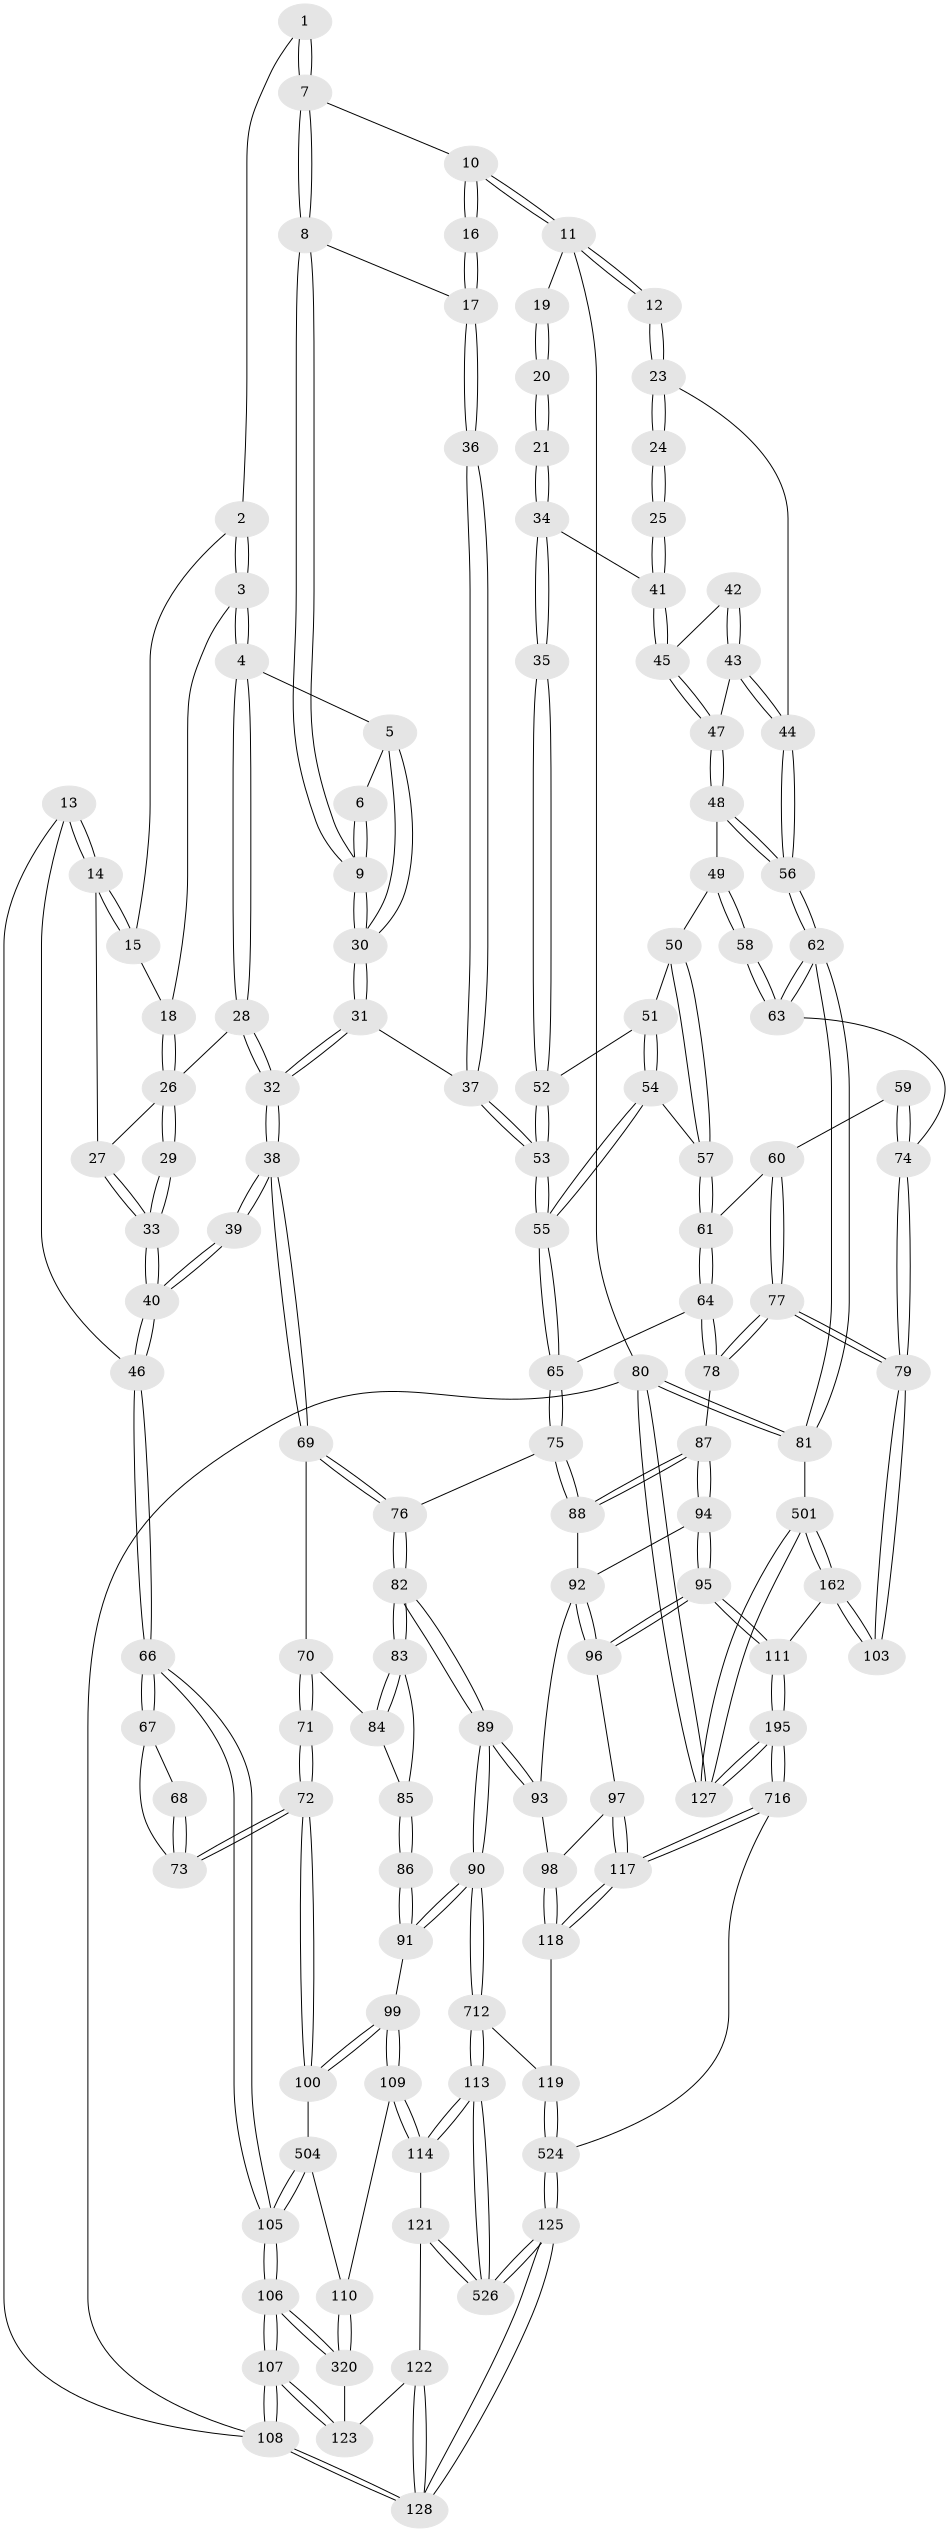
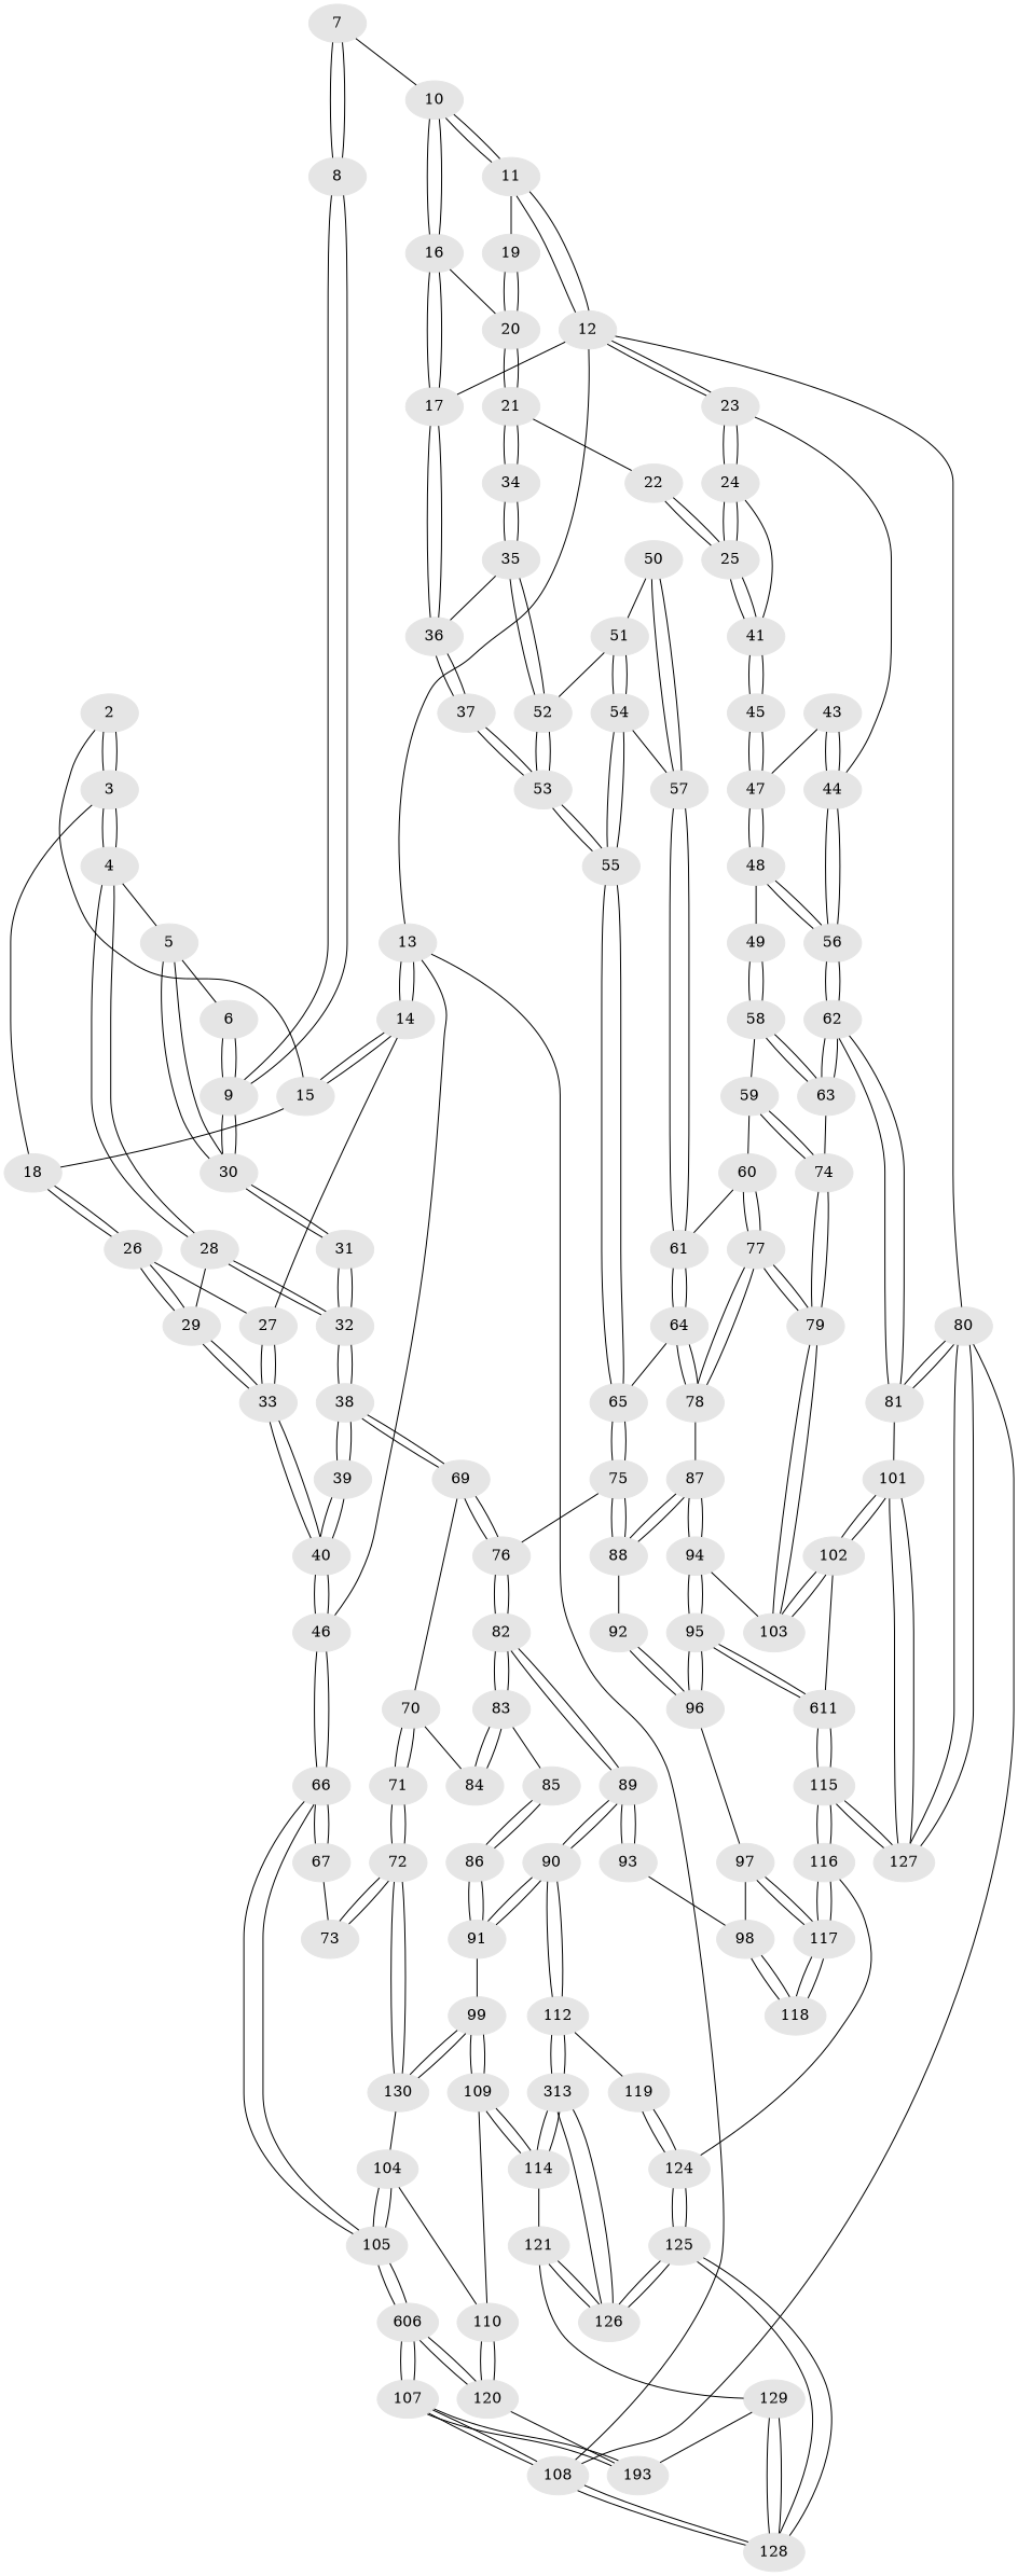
  graph {
    node [color=gray90 style=filled]
-   1
    2
    7
    3
    15
    8
    10
    4
    18
    5
    28
    26
    6
    30
    29
    32
    9
    31
    17
    11
    16
    36
    12
    19
    20
    13
    23
    80
    14
    46
    108
    24
    44
    81
    127
    27
    66
    128
    33
    21
    37
+   22
    34
    25
    41
    35
    56
    45
    40
    38
    53
    39
    69
    52
    55
    70
    76
    47
-   42
    43
    48
    62
    67
    105
    49
    50
    58
    51
    57
    59
    63
    54
    61
    65
    75
    64
    60
    74
    77
    79
    78
-   101 [label=501]
+   101
    87
    88
-   68
    73
-   106
+   106 [label=606]
    71
    84
    82
    72
    85
-   100
+   100 [label=130]
    86
    91
-   104 [label=504]
+   104
    103
    92
    83
    89
    94
-   102 [label=162]
+   102
    90
    93
    99
    95
    96
-   112 [label=712]
+   112
    98
-   113
+   113 [label=313]
    119
    109
    97
    118
-   111
-   115 [label=195]
+   111 [label=611]
+   115
    117
    110
    114
-   120 [label=320]
+   120
    107
-   123
+   123 [label=193]
    121
-   116 [label=716]
-   126 [label=526]
-   124 [label=524]
-   122
+   116
+   126
+   124
+   122 [label=129]
    125
-   1 -- 2
-   1 -- 7
-   1 -- 7
    2 -- 3
    2 -- 3
    2 -- 15
    7 -- 8
    7 -- 8
    7 -- 10
    3 -- 4
    3 -- 4
    3 -- 18
    15 -- 18
    8 -- 9
    8 -- 9
-   8 -- 17
+   12 -- 17
    10 -- 11
    10 -- 11
    10 -- 16
    10 -- 16
    4 -- 5
    4 -- 28
    4 -- 28
    18 -- 26
    18 -- 26
    5 -- 6
    5 -- 30
    5 -- 30
-   28 -- 26
+   28 -- 29
    28 -- 32
    28 -- 32
    26 -- 29
    26 -- 29
    26 -- 27
    6 -- 9
    6 -- 9
    30 -- 31
    30 -- 31
    29 -- 33
    29 -- 33
    32 -- 38
    32 -- 38
    9 -- 30
    9 -- 30
    31 -- 32
    31 -- 32
-   31 -- 37
    17 -- 36
    17 -- 36
    11 -- 12
    11 -- 12
    11 -- 19
    16 -- 17
    16 -- 17
+   16 -- 20
    36 -- 37
    36 -- 37
+   12 -- 13
    12 -- 23
    12 -- 23
-   11 -- 80
+   12 -- 80
    19 -- 20
    19 -- 20
    20 -- 21
    20 -- 21
    13 -- 14
    13 -- 14
    13 -- 46
    13 -- 108
    23 -- 24
    23 -- 24
    23 -- 44
    80 -- 108
    80 -- 81
    80 -- 81
    80 -- 127
    80 -- 127
    14 -- 15
    14 -- 15
    14 -- 27
    46 -- 66
    46 -- 66
    108 -- 128
    108 -- 128
    24 -- 25
    24 -- 25
    44 -- 56
    44 -- 56
    81 -- 101
    27 -- 33
    27 -- 33
    66 -- 67
    66 -- 67
    66 -- 105
    66 -- 105
    33 -- 40
    33 -- 40
+   21 -- 22
    21 -- 34
    21 -- 34
    37 -- 53
    37 -- 53
-   34 -- 41
+   22 -- 25
+   22 -- 25
+   24 -- 41
    34 -- 35
    34 -- 35
    25 -- 41
    25 -- 41
    41 -- 45
    41 -- 45
+   35 -- 36
    35 -- 52
    35 -- 52
    56 -- 62
    56 -- 62
    45 -- 47
    45 -- 47
    40 -- 46
    40 -- 46
    38 -- 39
    38 -- 39
    38 -- 69
    38 -- 69
    53 -- 55
    53 -- 55
    39 -- 40
    39 -- 40
    69 -- 70
    69 -- 76
    69 -- 76
    52 -- 53
    52 -- 53
    55 -- 65
    55 -- 65
    70 -- 71
    70 -- 71
    70 -- 84
    76 -- 82
    76 -- 82
    47 -- 48
    47 -- 48
-   42 -- 45
-   42 -- 43
-   42 -- 43
    43 -- 44
    43 -- 44
    43 -- 47
    48 -- 56
    48 -- 56
    48 -- 49
    62 -- 81
    62 -- 81
    62 -- 63
    62 -- 63
-   67 -- 68
    67 -- 73
    105 -- 106
    105 -- 106
-   49 -- 50
    49 -- 58
    49 -- 58
    50 -- 51
    50 -- 57
    50 -- 57
+   58 -- 59
    58 -- 63
    58 -- 63
    51 -- 52
    51 -- 54
    51 -- 54
    57 -- 61
    57 -- 61
    59 -- 60
    59 -- 74
    59 -- 74
    63 -- 74
    54 -- 55
    54 -- 55
    54 -- 57
    61 -- 64
    61 -- 64
    65 -- 75
    65 -- 75
    75 -- 76
    75 -- 88
    75 -- 88
    64 -- 65
    64 -- 78
    64 -- 78
    60 -- 61
    60 -- 77
    60 -- 77
    74 -- 79
    74 -- 79
    77 -- 79
    77 -- 79
    77 -- 78
    77 -- 78
    79 -- 103
    79 -- 103
    78 -- 87
    101 -- 127
    101 -- 127
    101 -- 102
    101 -- 102
    87 -- 88
    87 -- 88
    87 -- 94
    87 -- 94
    88 -- 92
-   68 -- 73
-   68 -- 73
    106 -- 120
    106 -- 120
    106 -- 107
    106 -- 107
    71 -- 72
    71 -- 72
-   84 -- 85
    82 -- 83
    82 -- 83
    82 -- 89
    82 -- 89
    72 -- 73
    72 -- 73
    72 -- 100
    72 -- 100
    85 -- 86
    85 -- 86
    100 -- 104
    86 -- 91
    86 -- 91
    91 -- 99
    104 -- 105
    104 -- 105
    104 -- 110
-   92 -- 93
    92 -- 96
    92 -- 96
    83 -- 84
    83 -- 84
    83 -- 85
    89 -- 90
    89 -- 90
    89 -- 93
    89 -- 93
-   94 -- 92
+   94 -- 103
    94 -- 95
    94 -- 95
    102 -- 103
    102 -- 103
    102 -- 111
    90 -- 91
    90 -- 91
    90 -- 112
    90 -- 112
    93 -- 98
    99 -- 100
    99 -- 100
    99 -- 109
    99 -- 109
    95 -- 96
    95 -- 96
    95 -- 111
    95 -- 111
    96 -- 97
    112 -- 113
    112 -- 113
    112 -- 119
    98 -- 118
    98 -- 118
    113 -- 114
    113 -- 114
    113 -- 126
    113 -- 126
    119 -- 124
    119 -- 124
    109 -- 110
    109 -- 114
    109 -- 114
    97 -- 98
    97 -- 117
    97 -- 117
-   118 -- 119
    111 -- 115
    111 -- 115
    115 -- 127
    115 -- 127
    115 -- 116
    115 -- 116
    117 -- 118
    117 -- 118
    110 -- 120
    110 -- 120
    114 -- 121
    120 -- 123
    107 -- 108
    107 -- 108
    107 -- 123
    107 -- 123
    121 -- 126
    121 -- 126
    121 -- 122
    116 -- 117
    116 -- 117
    116 -- 124
    124 -- 125
    124 -- 125
    122 -- 128
    122 -- 128
    122 -- 123
    125 -- 128
    125 -- 128
    125 -- 126
    125 -- 126
  }
